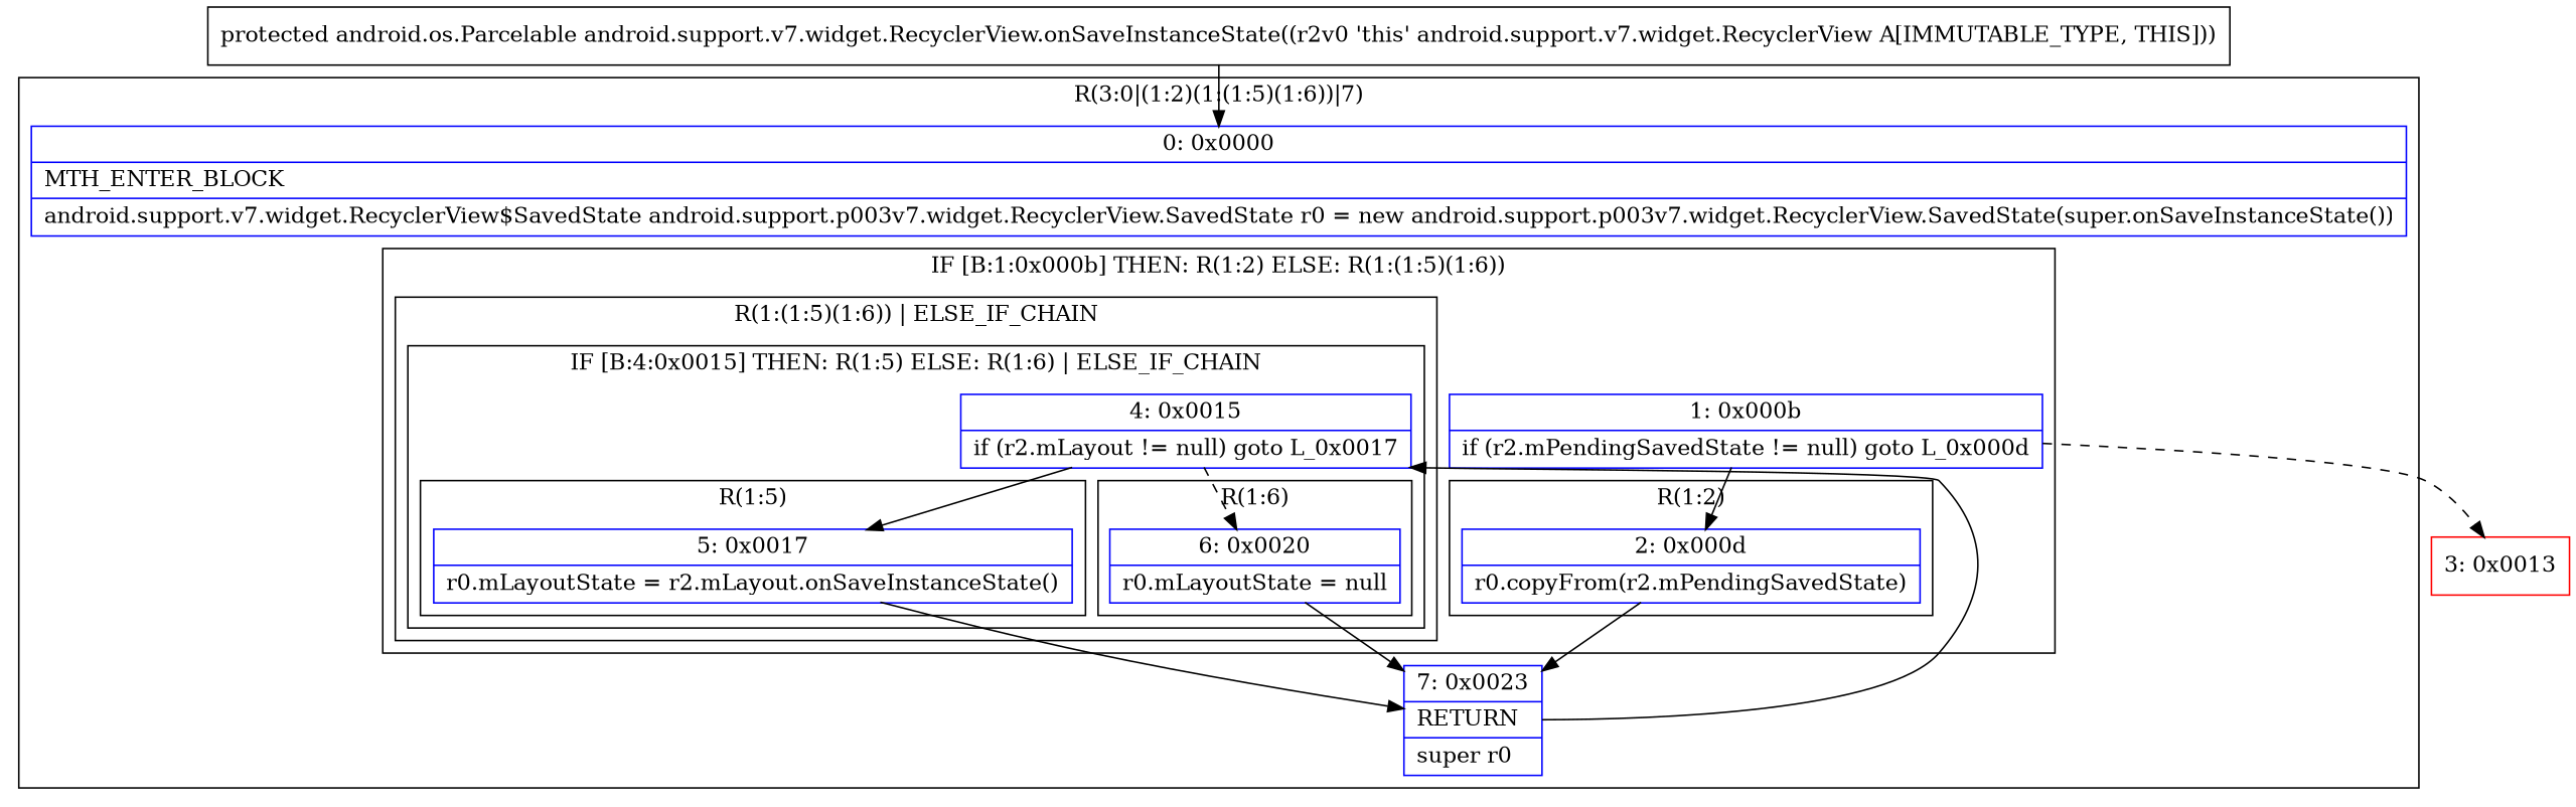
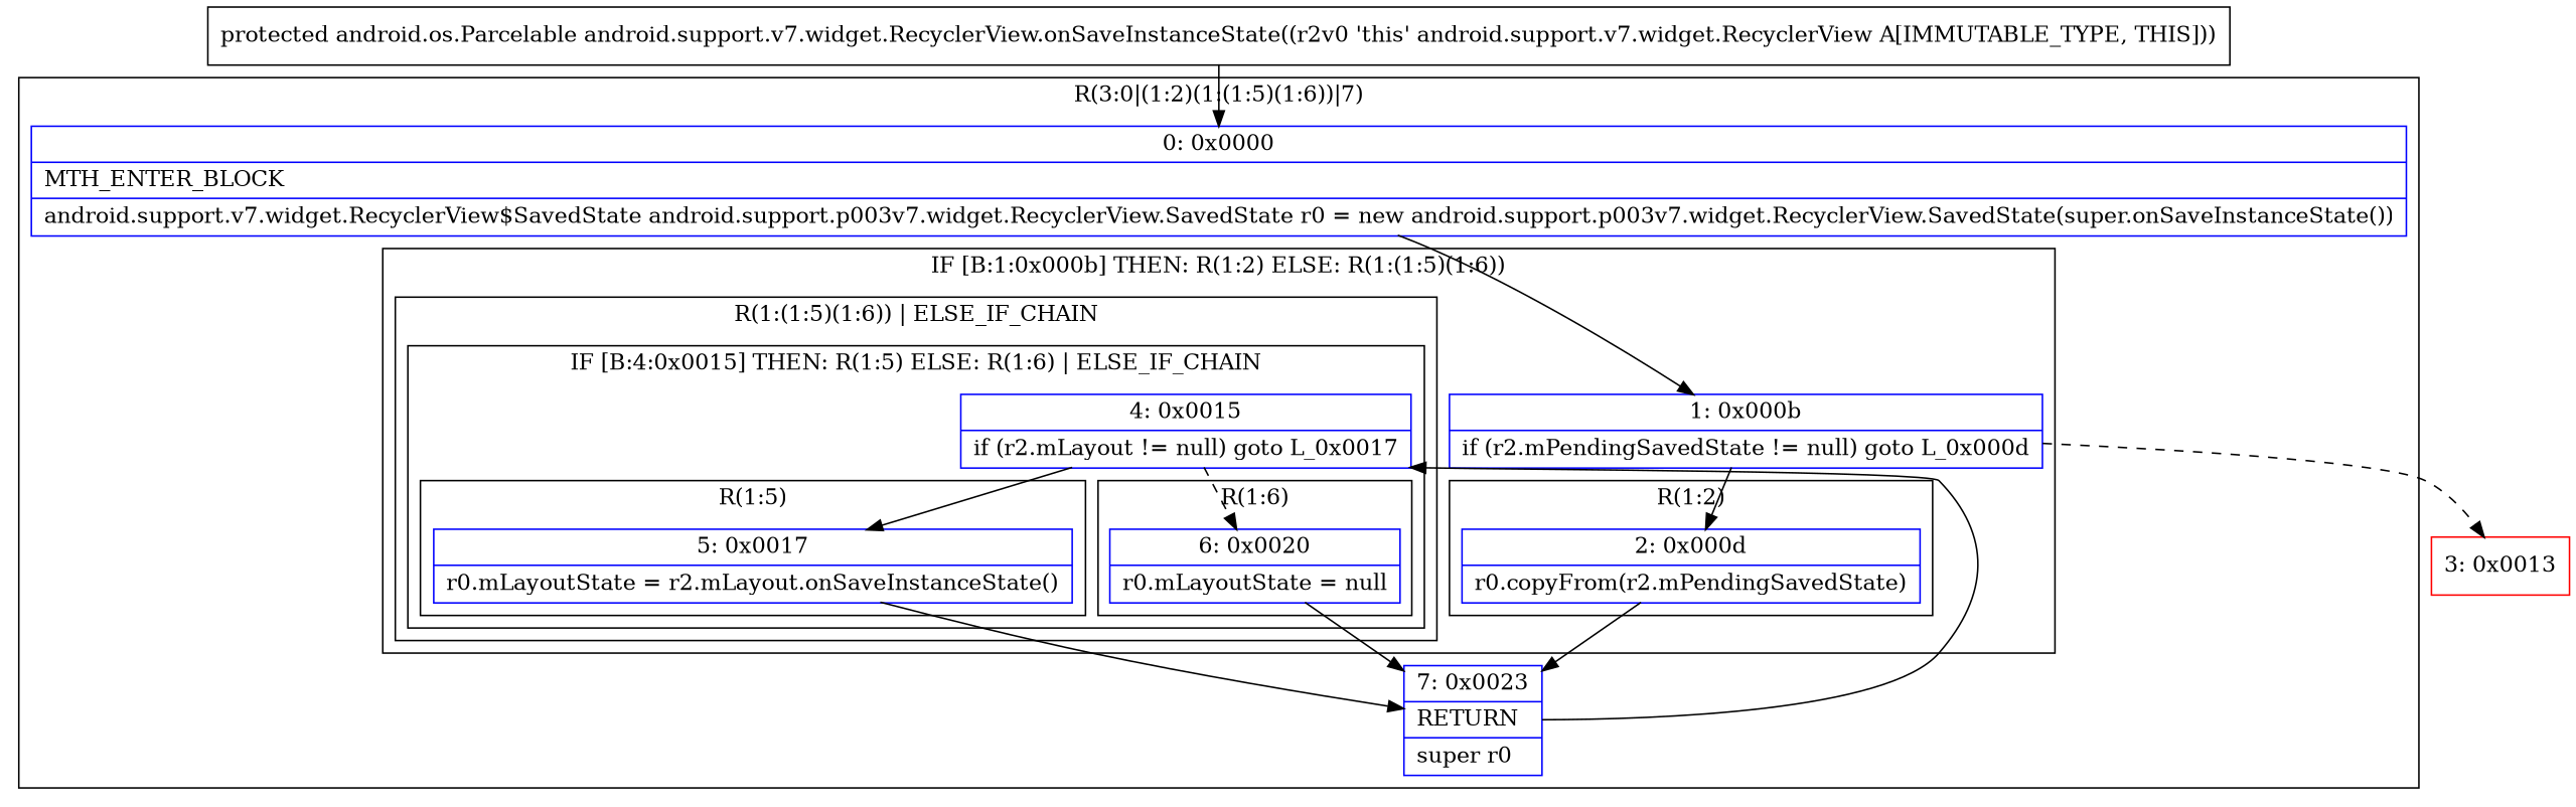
  digraph {
    node [color=blue shape=record]
    n1 [label="{2\:\ 0x000d|r0.copyFrom(r2.mPendingSavedState)\l}"]
    n2 [label="{5\:\ 0x0017|r0.mLayoutState = r2.mLayout.onSaveInstanceState()\l}"]
    n3 [label="{6\:\ 0x0020|r0.mLayoutState = null\l}"]
    n4 [label="{4\:\ 0x0015|if (r2.mLayout != null) goto L_0x0017\l}"]
    n5 [label="{1\:\ 0x000b|if (r2.mPendingSavedState != null) goto L_0x000d\l}"]
    n6 [label="{0\:\ 0x0000|MTH_ENTER_BLOCK\l|android.support.v7.widget.RecyclerView$SavedState android.support.p003v7.widget.RecyclerView.SavedState r0 = new android.support.p003v7.widget.RecyclerView.SavedState(super.onSaveInstanceState())\l}"]
    n7 [label="{7\:\ 0x0023|RETURN\l|super r0\l}"]
    n8 [color=red label="{3\:\ 0x0013}"]
    n9 [label="{protected android.os.Parcelable android.support.v7.widget.RecyclerView.onSaveInstanceState((r2v0 'this' android.support.v7.widget.RecyclerView A[IMMUTABLE_TYPE, THIS])) }" color=""]
    subgraph cluster_1 {
      label="R(3:0|(1:2)(1:(1:5)(1:6))|7)"
      n6
      n7
      subgraph cluster_2 {
        label="IF [B:1:0x000b] THEN: R(1:2) ELSE: R(1:(1:5)(1:6))"
        n5
        subgraph cluster_3 {
          label="R(1:2)"
          n1
        }
        subgraph cluster_4 {
          label="R(1:(1:5)(1:6)) | ELSE_IF_CHAIN\l"
          subgraph cluster_5 {
            label="IF [B:4:0x0015] THEN: R(1:5) ELSE: R(1:6) | ELSE_IF_CHAIN\l"
            n4
            subgraph cluster_6 {
              label="R(1:5)"
              n2
            }
            subgraph cluster_7 {
              label="R(1:6)"
              n3
            }
          }
        }
      }
    }
    n1 -> n7
    n2 -> n7
    n3 -> n7
    n4 -> n2
    n4 -> n3 [style=dashed]
    n5 -> n1
    n5 -> n8 [style=dashed]
+   n6 -> n5
    n7 -> n4
    n9 -> n6
  }
